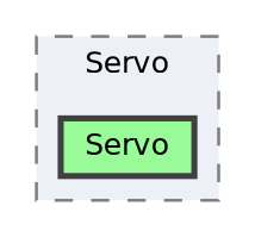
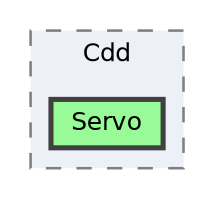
  digraph {
    compound=true
    n1 [color=grey25 fillcolor=palegreen fontname=Helvetica fontsize=10 height=0.2 label=Servo shape=box style="filled,bold" width=0.4]
    subgraph cluster_1 {
      bgcolor="#edf0f7"
      fontname=Helvetica
      fontsize=10
-     label=Servo
+     label=Cdd
      pencolor=grey50
      style="filled,dashed"
      n1
    }
  }
